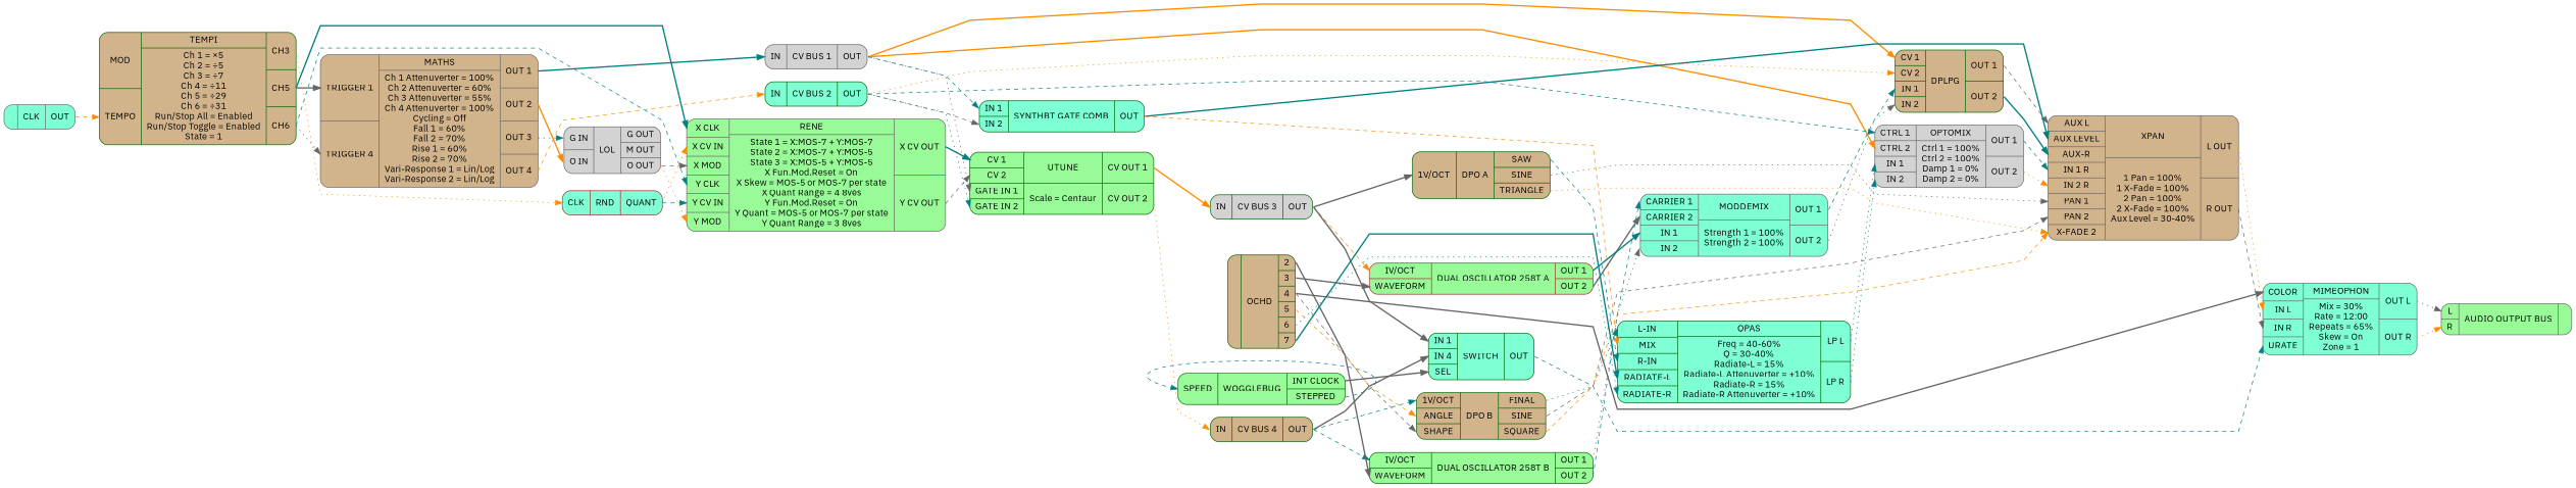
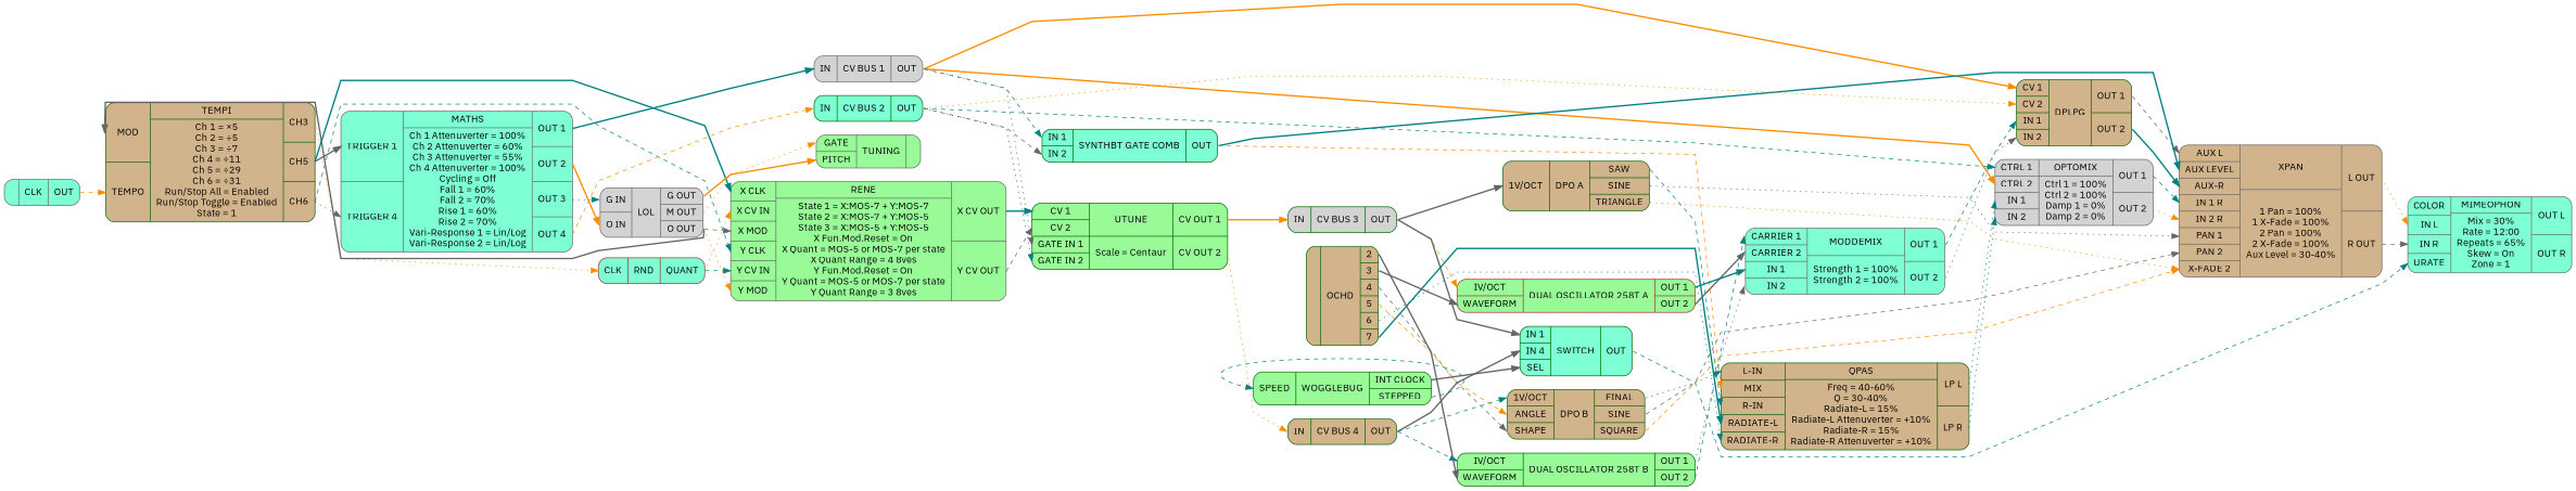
  digraph {
    fontname="IBM Plex Sans"
    ordering=out
    rankdir=LR
    splines=polyline
    node [color=darkgreen fillcolor=aquamarine fontname="IBM Plex Sans" shape=Mrecord style=filled]
    edge [color=teal fontname="IBM Plex Sans" headport="_in1:w" style=dashed tailport="_out:e"]
-   n1 [color=gray40 fillcolor=palegreen label="{ {<_l> L | <_r> R}|AUDIO OUTPUT BUS| {}}"]
    n2 [color=gray40 label="{ {}|CLK| {<_out> OUT}}"]
    n3 [fillcolor=tan label="{ {<_mod> MOD | <_tempo> TEMPO}|{{TEMPI}|{Ch 1 = ×5\nCh 2 = ÷5\nCh 3 = ÷7\nCh 4 = ÷11\nCh 5 = ÷29\nCh 6 = ÷31\nRun/Stop All = Enabled\nRun/Stop Toggle = Enabled\nState = 1}}| {<_ch3> CH3 | <_ch5> CH5 | <_ch6> CH6}}"]
-   n4 [color=gray40 fillcolor=palegreen label="{ {<_xclk> X CLK | <_xcvin> X CV IN | <_xmod> X MOD | <_yclk> Y CLK | <_ycvin> Y CV IN | <_ymod> Y MOD}|{{RENE}|{State 1 = X:MOS-7 + Y:MOS-7\nState 2 = X:MOS-7 + Y:MOS-5\nState 3 = X:MOS-5 + Y:MOS-5\nX Fun.Mod.Reset = On\nX Skew = MOS-5 or MOS-7 per state\nX Quant Range = 4 8ves\nY Fun.Mod.Reset = On\nY Quant = MOS-5 or MOS-7 per state\nY Quant Range = 3 8ves}}| {<_xcvout> X CV OUT | <_ycvout> Y CV OUT}}"]
-   n5 [color=gray40 fillcolor=tan label="{ {<_trigger1> TRIGGER 1 | <_trigger4> TRIGGER 4}|{{MATHS}|{Ch 1 Attenuverter = 100%\nCh 2 Attenuverter = 60%\nCh 3 Attenuverter = 55%\nCh 4 Attenuverter = 100%\nCycling = Off\nFall 1 = 60%\nFall 2 = 70%\nRise 1 = 60%\nRise 2 = 70%\nVari-Response 1 = Lin/Log\nVari-Response 2 = Lin/Log}}| {<_out1> OUT 1 | <_out2> OUT 2 | <_out3> OUT 3 | <_out4> OUT 4}}"]
+   n4 [color=gray40 fillcolor=palegreen label="{ {<_xclk> X CLK | <_xcvin> X CV IN | <_xmod> X MOD | <_yclk> Y CLK | <_ycvin> Y CV IN | <_ymod> Y MOD}|{{RENE}|{State 1 = X:MOS-7 + Y:MOS-7\nState 2 = X:MOS-7 + Y:MOS-5\nState 3 = X:MOS-5 + Y:MOS-5\nX Fun.Mod.Reset = On\nX Quant = MOS-5 or MOS-7 per state\nX Quant Range = 4 8ves\nY Fun.Mod.Reset = On\nY Quant = MOS-5 or MOS-7 per state\nY Quant Range = 3 8ves}}| {<_xcvout> X CV OUT | <_ycvout> Y CV OUT}}"]
+   n5 [color=gray40 label="{ {<_trigger1> TRIGGER 1 | <_trigger4> TRIGGER 4}|{{MATHS}|{Ch 1 Attenuverter = 100%\nCh 2 Attenuverter = 60%\nCh 3 Attenuverter = 55%\nCh 4 Attenuverter = 100%\nCycling = Off\nFall 1 = 60%\nFall 2 = 70%\nRise 1 = 60%\nRise 2 = 70%\nVari-Response 1 = Lin/Log\nVari-Response 2 = Lin/Log}}| {<_out1> OUT 1 | <_out2> OUT 2 | <_out3> OUT 3 | <_out4> OUT 4}}"]
    n6 [color=brown label="{ {<_clk> CLK}|RND| {<_quant> QUANT}}"]
    n7 [color=gray40 fillcolor=lightgrey label="{ {<_in> IN}|CV BUS 1| {<_out> OUT}}"]
    n8 [fillcolor=tan label="{ {<_cv1> CV 1 | <_cv2> CV 2 | <_in1> IN 1 | <_in2> IN 2}|DPLPG| {<_out1> OUT 1 | <_out2> OUT 2}}"]
    n9 [color=gray40 fillcolor=lightgrey label="{ {<_ctrl1> CTRL 1 | <_ctrl2> CTRL 2 | <_in1> IN 1 | <_in2> IN 2}|{{OPTOMIX}|{Ctrl 1 = 100%\nCtrl 2 = 100%\nDamp 1 = 0%\nDamp 2 = 0%}}| {<_out1> OUT 1 | <_out2> OUT 2}}"]
    n10 [label="{ {<_in1> IN 1 | <_in2> IN 2}|SYNTHBT GATE COMB| {<_out> OUT}}"]
    n11 [fillcolor=palegreen label="{ {<_cv1> CV 1 | <_cv2> CV 2 | <_gatein1> GATE IN 1 | <_gatein2> GATE IN 2}|{{UTUNE}|{Scale = Centaur}}| {<_cvout1> CV OUT 1 | <_cvout2> CV OUT 2}}"]
    n12 [color=gray40 fillcolor=tan label="{ {<_auxl> AUX L | <_auxlevel> AUX LEVEL | <_auxr> AUX-R | <_in1r> IN 1 R | <_in2r> IN 2 R | <_pan1> PAN 1 | <_pan2> PAN 2 | <_xfade2> X-FADE 2}|{{XPAN}|{1 Pan = 100%\n1 X-Fade = 100%\n2 Pan = 100%\n2 X-Fade = 100%\nAux Level = 30-40%}}| {<_lout> L OUT | <_rout> R OUT}}"]
-   n13 [label="{ {<_lin> L-IN | <_mix> MIX | <_rin> R-IN | <_radiatel> RADIATE-L | <_radiater> RADIATE-R}|{{QPAS}|{Freq = 40-60%\nQ = 30-40%\nRadiate-L = 15%\nRadiate-L Attenuverter = +10%\nRadiate-R = 15%\nRadiate-R Attenuverter = +10%}}| {<_lpl> LP L | <_lpr> LP R}}"]
+   n13 [fillcolor=tan label="{ {<_lin> L-IN | <_mix> MIX | <_rin> R-IN | <_radiatel> RADIATE-L | <_radiater> RADIATE-R}|{{QPAS}|{Freq = 40-60%\nQ = 30-40%\nRadiate-L = 15%\nRadiate-L Attenuverter = +10%\nRadiate-R = 15%\nRadiate-R Attenuverter = +10%}}| {<_lpl> LP L | <_lpr> LP R}}"]
    n14 [fillcolor=lightgrey label="{ {<_in> IN}|CV BUS 3| {<_out> OUT}}"]
    n15 [fillcolor=tan label="{ {<_in> IN}|CV BUS 4| {<_out> OUT}}"]
    n16 [label="{ {<_in> IN}|CV BUS 2| {<_out> OUT}}"]
    n17 [fillcolor=tan label="{ {<_1voct> 1V/OCT}|DPO A| {<_saw> SAW | <_sine> SINE | <_triangle> TRIANGLE}}"]
    n18 [color=brown fillcolor=palegreen label="{ {<_ivoct> IV/OCT | <_waveform> WAVEFORM}|DUAL OSCILLATOR 258T A| {<_out1> OUT 1 | <_out2> OUT 2}}"]
    n19 [label="{ {<_in1> IN 1 | <_in4> IN 4 | <_sel> SEL}|SWITCH| {<_out> OUT}}"]
    n20 [color=gray40 label="{ {<_carrier1> CARRIER 1 | <_carrier2> CARRIER 2 | <_in1> IN 1 | <_in2> IN 2}|{{MODDEMIX}|{Strength 1 = 100%\nStrength 2 = 100%}}| {<_out1> OUT 1 | <_out2> OUT 2}}"]
    n21 [color=gray40 label="{ {<_color> COLOR | <_inl> IN L | <_inr> IN R | <_urate> URATE}|{{MIMEOPHON}|{Mix = 30%\nRate = 12:00\nRepeats = 65%\nSkew = On\nZone = 1}}| {<_outl> OUT L | <_outr> OUT R}}"]
    n22 [fillcolor=tan label="{ {<_1voct> 1V/OCT | <_angle> ANGLE | <_shape> SHAPE}|DPO B| {<_final> FINAL | <_sine> SINE | <_square> SQUARE}}"]
    n23 [fillcolor=palegreen label="{ {<_ivoct> IV/OCT | <_waveform> WAVEFORM}|DUAL OSCILLATOR 258T B| {<_out1> OUT 1 | <_out2> OUT 2}}"]
    n24 [color=gray40 fillcolor=lightgrey label="{ {<_gin> G IN | <_oin> O IN}|LOL| {<_gout> G OUT | <_mout> M OUT | <_oout> O OUT}}"]
+   n25 [color=gray40 fillcolor=palegreen label="{ {<_gate> GATE | <_pitch> PITCH}|TUNING| {}}"]
    n26 [fillcolor=tan label="{ {}|OCHD| {<_2> 2 | <_3> 3 | <_4> 4 | <_5> 5 | <_6> 6 | <_7> 7}}"]
    n27 [fillcolor=palegreen label="{ {<_speed> SPEED}|WOGGLEBUG| {<_intclock> INT CLOCK | <_stepped> STEPPED}}"]
    n2 -> n3 [color=darkorange headport="_tempo:w"]
    n3 -> n4 [headport="_xclk:w" style=bold tailport="_ch5:e"]
    n3 -> n4 [headport="_yclk:w" tailport="_ch6:e"]
    n3 -> n5 [color=gray40 headport="_trigger1:w" style=bold tailport="_ch5:e"]
    n3 -> n5 [color=gray40 headport="_trigger4:w" style=dotted tailport="_ch6:e"]
    n3 -> n6 [color=darkorange headport="_clk:w" style=dotted tailport="_ch3:e"]
    n4 -> n11 [headport="_cv1:w" style=bold tailport="_xcvout:e"]
    n4 -> n11 [color=gray40 headport="_cv2:w" tailport="_ycvout:e"]
    n5 -> n7 [headport="_in:w" style=bold tailport="_out1:e"]
    n5 -> n16 [color=darkorange headport="_in:w" tailport="_out4:e"]
    n5 -> n24 [headport="_gin:w" style=dotted tailport="_out3:e"]
    n5 -> n24 [color=darkorange headport="_oin:w" style=bold tailport="_out2:e"]
    n6 -> n4 [color=darkorange headport="_xcvin:w" style=dotted tailport="_quant:e"]
    n6 -> n4 [headport="_ycvin:w" tailport="_quant:e"]
    n7 -> n8 [color=darkorange headport="_cv1:w" style=bold]
    n7 -> n9 [color=darkorange headport="_ctrl2:w" style=bold]
    n7 -> n10
    n7 -> n11 [color=gray40 headport="_gatein1:w" style=dotted]
    n8 -> n12 [color=gray40 headport="_auxl:w" tailport="_out1:e"]
    n8 -> n12 [headport="_auxr:w" style=bold tailport="_out2:e"]
    n9 -> n12 [headport="_in1r:w" tailport="_out1:e"]
    n9 -> n12 [color=darkorange headport="_in2r:w" style=dotted tailport="_out2:e"]
    n10 -> n12 [headport="_auxlevel:w" style=bold]
    n10 -> n13 [color=darkorange headport="_mix:w"]
    n11 -> n14 [color=darkorange headport="_in:w" style=bold tailport="_cvout1:e"]
    n11 -> n15 [color=darkorange headport="_in:w" style=dotted tailport="_cvout2:e"]
    n12 -> n21 [color=darkorange headport="_inl:w" style=dotted tailport="_lout:e"]
    n12 -> n21 [color=gray40 headport="_inr:w" tailport="_rout:e"]
    n13 -> n9 [style=dotted tailport="_lpl:e"]
    n13 -> n9 [headport="_in2:w" style=dotted tailport="_lpr:e"]
    n14 -> n17 [color=gray40 headport="_1voct:w" style=bold]
    n14 -> n18 [color=darkorange headport="_ivoct:w"]
    n14 -> n19 [color=gray40 style=bold]
    n15 -> n19 [color=gray40 headport="_in4:w" style=bold]
    n15 -> n22 [headport="_1voct:w"]
    n15 -> n23 [headport="_ivoct:w"]
    n16 -> n8 [color=darkorange headport="_cv2:w" style=dotted]
    n16 -> n9 [headport="_ctrl1:w"]
    n16 -> n10 [color=gray40 headport="_in2:w"]
    n16 -> n11 [headport="_gatein2:w" style=dotted]
    n17 -> n12 [color=gray40 headport="_pan1:w" style=dotted tailport="_sine:e"]
    n17 -> n12 [color=darkorange headport="_xfade2:w" style=dotted tailport="_triangle:e"]
    n17 -> n13 [headport="_rin:w" tailport="_saw:e"]
    n18 -> n20 [color=gray40 headport="_carrier2:w" style=bold tailport="_out2:e"]
    n18 -> n20 [style=bold tailport="_out1:e"]
    n19 -> n21 [headport="_urate:w"]
    n20 -> n8 [tailport="_out1:e"]
    n20 -> n8 [color=gray40 headport="_in2:w" style=dotted tailport="_out2:e"]
-   n21 -> n1 [color=gray40 headport="_l:w" style=dotted tailport="_outl:e"]
-   n21 -> n1 [color=darkorange headport="_r:w" style=dotted tailport="_outr:e"]
    n22 -> n12 [color=gray40 headport="_pan2:w" tailport="_sine:e"]
    n22 -> n12 [color=darkorange headport="_xfade2:w" tailport="_square:e"]
    n22 -> n13 [headport="_lin:w" style=dotted tailport="_final:e"]
    n23 -> n20 [headport="_carrier1:w" tailport="_out2:e"]
    n23 -> n20 [color=gray40 headport="_in2:w" style=dotted tailport="_out1:e"]
+   n24 -> n3 [color=gray40 headport="_mod:w" style=bold tailport="_oout:e"]
    n24 -> n4 [color=gray40 headport="_xmod:w" tailport="_oout:e"]
    n24 -> n4 [color=darkorange headport="_ymod:w" style=dotted tailport="_oout:e"]
+   n24 -> n25 [color=darkorange headport="_gate:w" style=dotted tailport="_mout:e"]
+   n24 -> n25 [color=darkorange headport="_pitch:w" style=bold tailport="_gout:e"]
    n26 -> n13 [headport="_radiatel:w" style=bold tailport="_7:e"]
    n26 -> n13 [headport="_radiater:w" style=dotted tailport="_6:e"]
    n26 -> n18 [color=gray40 headport="_waveform:w" style=bold tailport="_3:e"]
-   n26 -> n21 [color=gray40 headport="_color:w" style=bold tailport="_4:e"]
    n26 -> n22 [color=darkorange headport="_angle:w" tailport="_5:e"]
    n26 -> n22 [color=gray40 headport="_shape:w" tailport="_4:e"]
    n26 -> n23 [color=gray40 headport="_waveform:w" style=bold tailport="_2:e"]
    n27 -> n19 [color=gray40 headport="_sel:w" style=bold tailport="_intclock:e"]
    n27 -> n27 [headport="_speed:w" tailport="_stepped:e"]
  }
